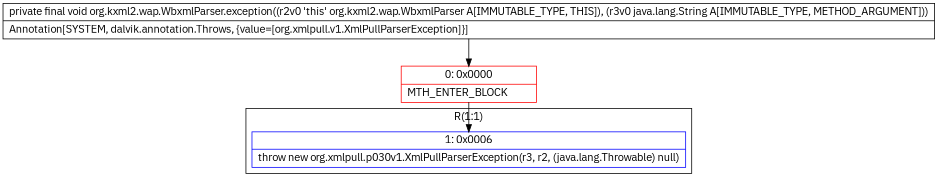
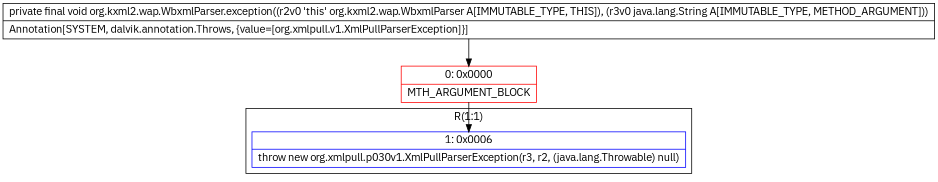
  digraph {
    fontname="IBM Plex Sans"
    node [shape=record fontname="IBM Plex Sans"]
    edge [fontname="IBM Plex Sans"]
    n1 [color=blue label="{1\:\ 0x0006|throw new org.xmlpull.p030v1.XmlPullParserException(r3, r2, (java.lang.Throwable) null)\l}"]
-   n2 [color=red label="{0\:\ 0x0000|MTH_ENTER_BLOCK\l}"]
+   n2 [color=red label="{0\:\ 0x0000|MTH_ARGUMENT_BLOCK\l}"]
    n3 [label="{private final void org.kxml2.wap.WbxmlParser.exception((r2v0 'this' org.kxml2.wap.WbxmlParser A[IMMUTABLE_TYPE, THIS]), (r3v0 java.lang.String A[IMMUTABLE_TYPE, METHOD_ARGUMENT]))  | Annotation[SYSTEM, dalvik.annotation.Throws, \{value=[org.xmlpull.v1.XmlPullParserException]\}]\l}"]
    subgraph cluster_1 {
      label="R(1:1)"
      n1
    }
    n2 -> n1
    n3 -> n2
  }
